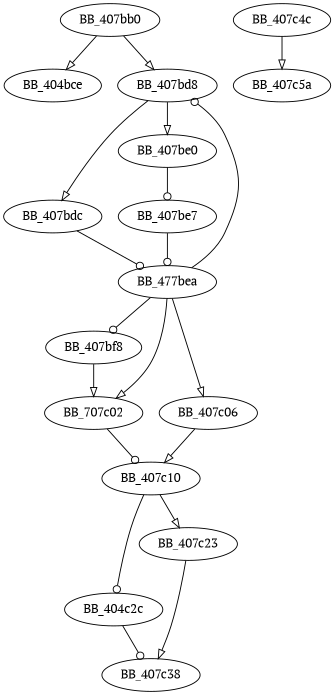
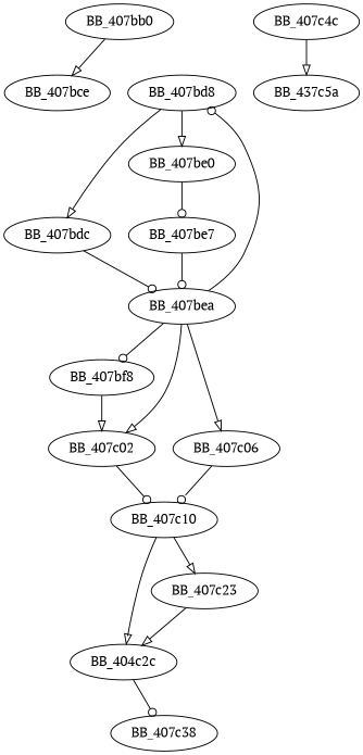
  digraph {
    fontname="PT Serif"
    node [fontname="PT Serif"]
    edge [arrowhead=onormal fontname="PT Serif"]
    BB_407bb0
-   BB_407bce [label=BB_404bce]
+   BB_407bce
    BB_407bd8
    BB_407bdc
    BB_407be0
-   BB_407bea [label=BB_477bea]
+   BB_407bea
    BB_407be7
    BB_407bf8
-   BB_407c02 [label=BB_707c02]
+   BB_407c02
    BB_407c06
    BB_407c10
    BB_407c23
    n13 [label=BB_404c2c]
    BB_407c38
    BB_407c4c
-   BB_407c5a
+   BB_407c5a [label=BB_437c5a]
    BB_407bb0 -> BB_407bce
-   BB_407bb0 -> BB_407bd8
    BB_407bd8 -> BB_407bdc
    BB_407bd8 -> BB_407be0
    BB_407bdc -> BB_407bea [arrowhead=odot]
    BB_407be0 -> BB_407be7 [arrowhead=odot]
    BB_407bea -> BB_407bd8 [arrowhead=odot]
    BB_407bea -> BB_407bf8 [arrowhead=odot]
    BB_407bea -> BB_407c02
    BB_407bea -> BB_407c06
    BB_407be7 -> BB_407bea [arrowhead=odot]
    BB_407bf8 -> BB_407c02
    BB_407c02 -> BB_407c10 [arrowhead=odot]
-   BB_407c06 -> BB_407c10
+   BB_407c06 -> BB_407c10 [arrowhead=odot]
    BB_407c10 -> BB_407c23
-   BB_407c10 -> n13 [arrowhead=odot]
-   BB_407c23 -> BB_407c38
+   BB_407c10 -> n13
+   BB_407c23 -> n13
    n13 -> BB_407c38 [arrowhead=odot]
    BB_407c4c -> BB_407c5a
  }
